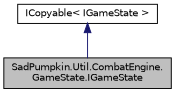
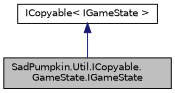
  digraph {
    node [color=black fontname=Helvetica fontsize=10 shape=record style=filled]
-   n1 [fillcolor=grey75 fontcolor=black height=0.2 label="SadPumpkin.Util.CombatEngine.\lGameState.IGameState" width=0.4]
+   n1 [fillcolor=grey75 fontcolor=black height=0.2 label="SadPumpkin.Util.ICopyable.\lGameState.IGameState" width=0.4]
    n2 [fillcolor=white height=0.2 label="ICopyable\< IGameState \>" width=0.4]
    n2 -> n1 [color=midnightblue dir=back fontname=Helvetica fontsize=10 labelfontname=Helvetica labelfontsize=10 style=solid]
  }
